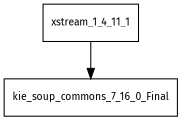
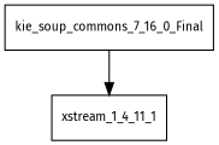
  digraph {
    fontname="Fira Sans"
    node [fontsize=10.0 shape=box fontname="Fira Sans"]
    kie_soup_commons_7_16_0_Final
    xstream_1_4_11_1
-   xstream_1_4_11_1 -> kie_soup_commons_7_16_0_Final [fontname="Fira Sans"]
+   kie_soup_commons_7_16_0_Final -> xstream_1_4_11_1 [fontname="Fira Sans"]
  }
